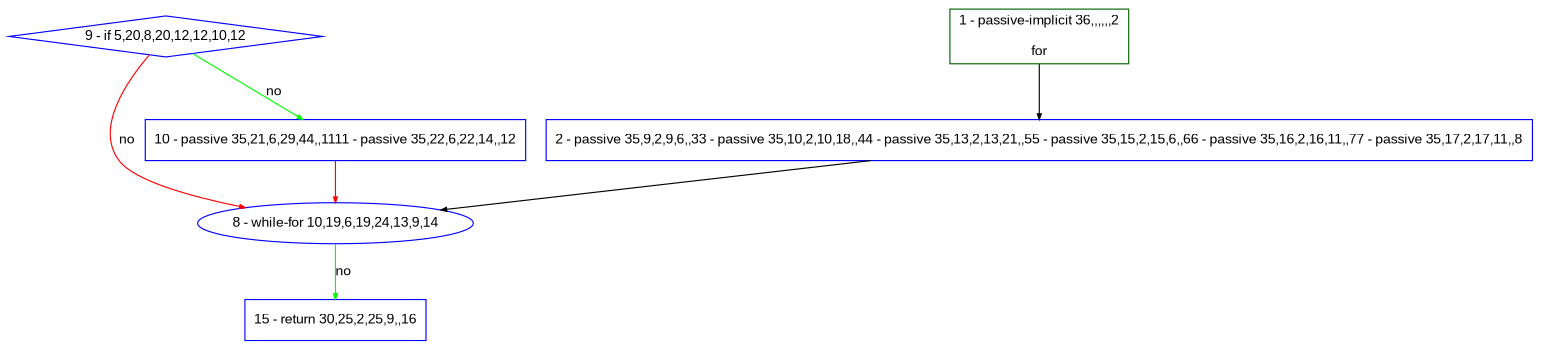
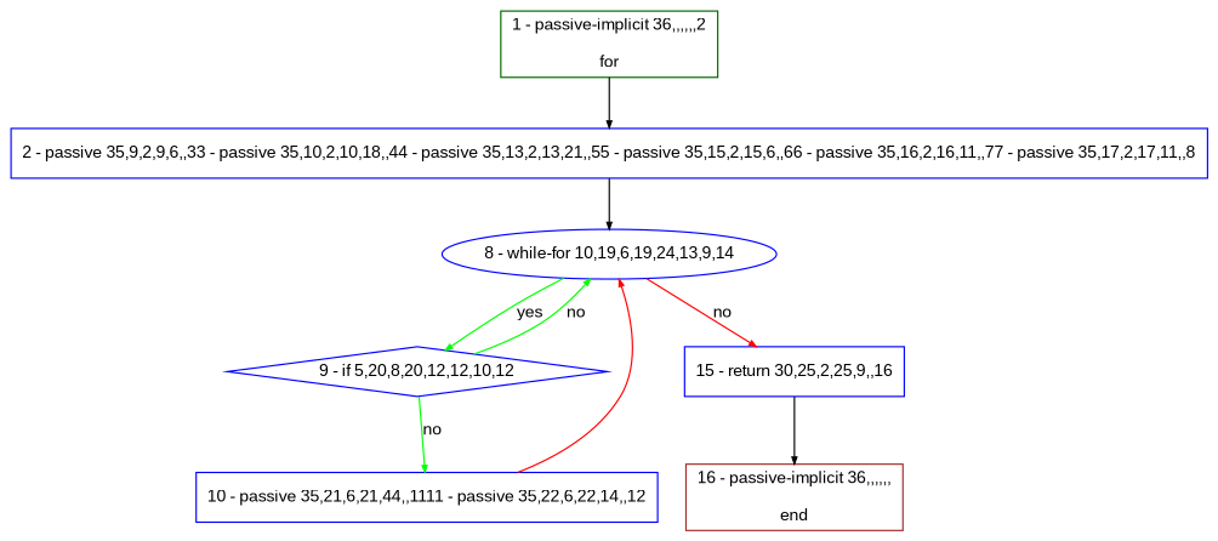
  digraph {
    bgcolor=white
    compound=true
    fillcolor="#FFFFCC"
    fontname=Arial
    fontsize=12
    pack=true
    packmode=clust
    style="rounded,filled"
    node [color="#0000ff" compound=true fillcolor="#ffffff" fixedsize=false fontname=Arial fontsize=12 node_initialized=no shape=box style=filled]
    edge [arrowhead=normal arrowsize=0.5 arrowtail=none color="#000000" compound=true dir=forward fontcolor=black fontname=Arial fontsize=12]
    n1 [label="2 - passive 35,9,2,9,6,,33 - passive 35,10,2,10,18,,44 - passive 35,13,2,13,21,,55 - passive 35,15,2,15,6,,66 - passive 35,16,2,16,11,,77 - passive 35,17,2,17,11,,8"]
    n2 [label="8 - while-for 10,19,6,19,24,13,9,14" shape=oval]
    n3 [label="9 - if 5,20,8,20,12,12,10,12" shape=diamond]
    n4 [label="15 - return 30,25,2,25,9,,16"]
    n5 [color="#006400" label="1 - passive-implicit 36,,,,,,2\n\nfor"]
-   n6 [label="10 - passive 35,21,6,29,44,,1111 - passive 35,22,6,22,14,,12"]
+   n6 [label="10 - passive 35,21,6,21,44,,1111 - passive 35,22,6,22,14,,12"]
+   n7 [color="#a52a2a" label="16 - passive-implicit 36,,,,,,\n\nend"]
    n1 -> n2
-   n2 -> n4 [color="#00ff00" label=no]
-   n3 -> n2 [color="#ff0000" label=no]
+   n2 -> n3 [color="#00ff00" label=yes]
+   n2 -> n4 [color="#ff0000" label=no]
+   n3 -> n2 [color="#00ff00" label=no]
    n3 -> n6 [color="#00ff00" label=no]
+   n4 -> n7
    n5 -> n1
    n6 -> n2 [color="#ff0000"]
  }
